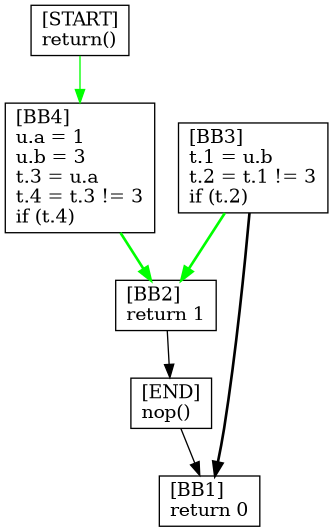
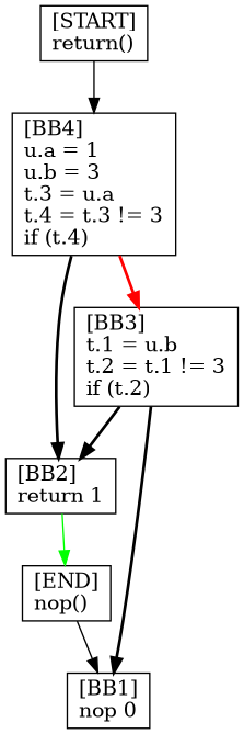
  digraph {
    node [shape=box]
    edge [penwidth=2]
    n1 [label="[BB4]\lu.a = 1\lu.b = 3\lt.3 = u.a\lt.4 = t.3 != 3\lif (t.4)\l"]
    n2 [label="[BB3]\lt.1 = u.b\lt.2 = t.1 != 3\lif (t.2)\l"]
    n3 [label="[BB2]\lreturn 1\l"]
-   n4 [label="[BB1]\lreturn 0\l"]
+   n4 [label="[BB1]\lnop 0\l"]
    n5 [label="[END]\lnop()\l"]
    n6 [label="[START]\lreturn()\l"]
-   n1 -> n3 [color=green]
-   n2 -> n3 [color=green]
+   n1 -> n2 [color=red]
+   n1 -> n3 [color=black]
+   n2 -> n3 [color=black]
    n2 -> n4 [color=black]
-   n3 -> n5 [penwidth=""]
+   n3 -> n5 [color=green penwidth=""]
    n5 -> n4 [penwidth=""]
-   n6 -> n1 [color=green penwidth=""]
+   n6 -> n1 [penwidth=""]
  }
